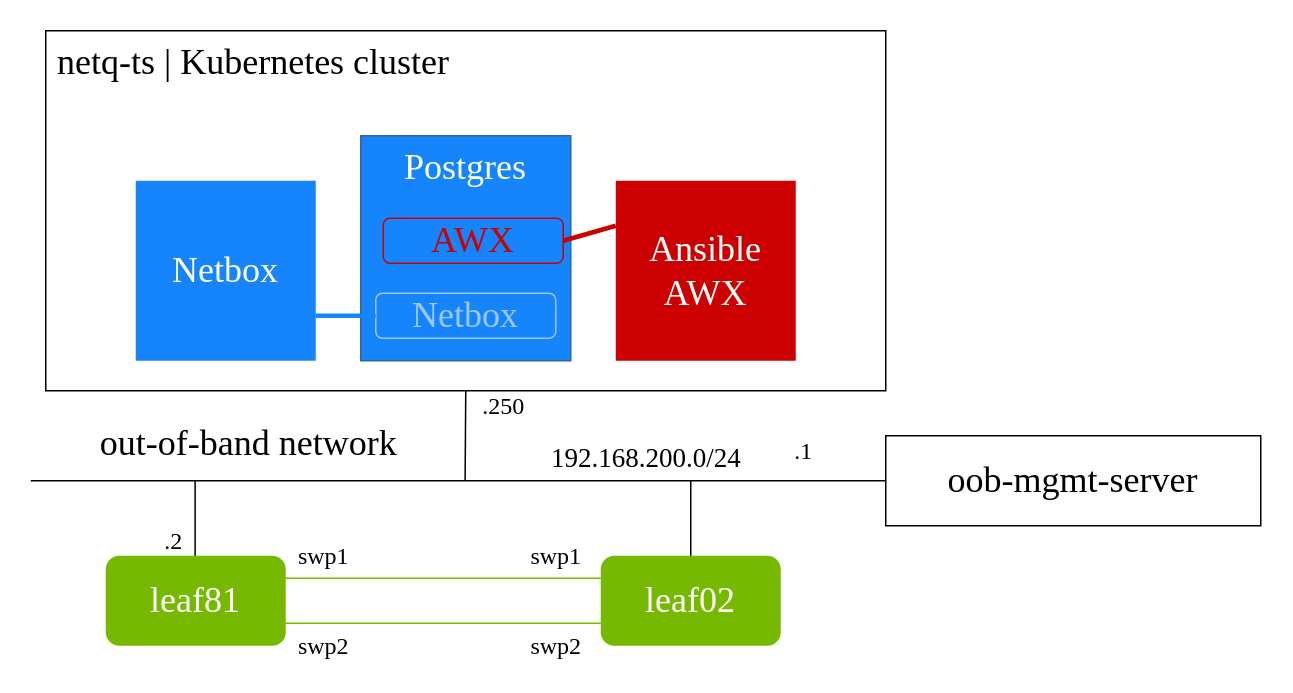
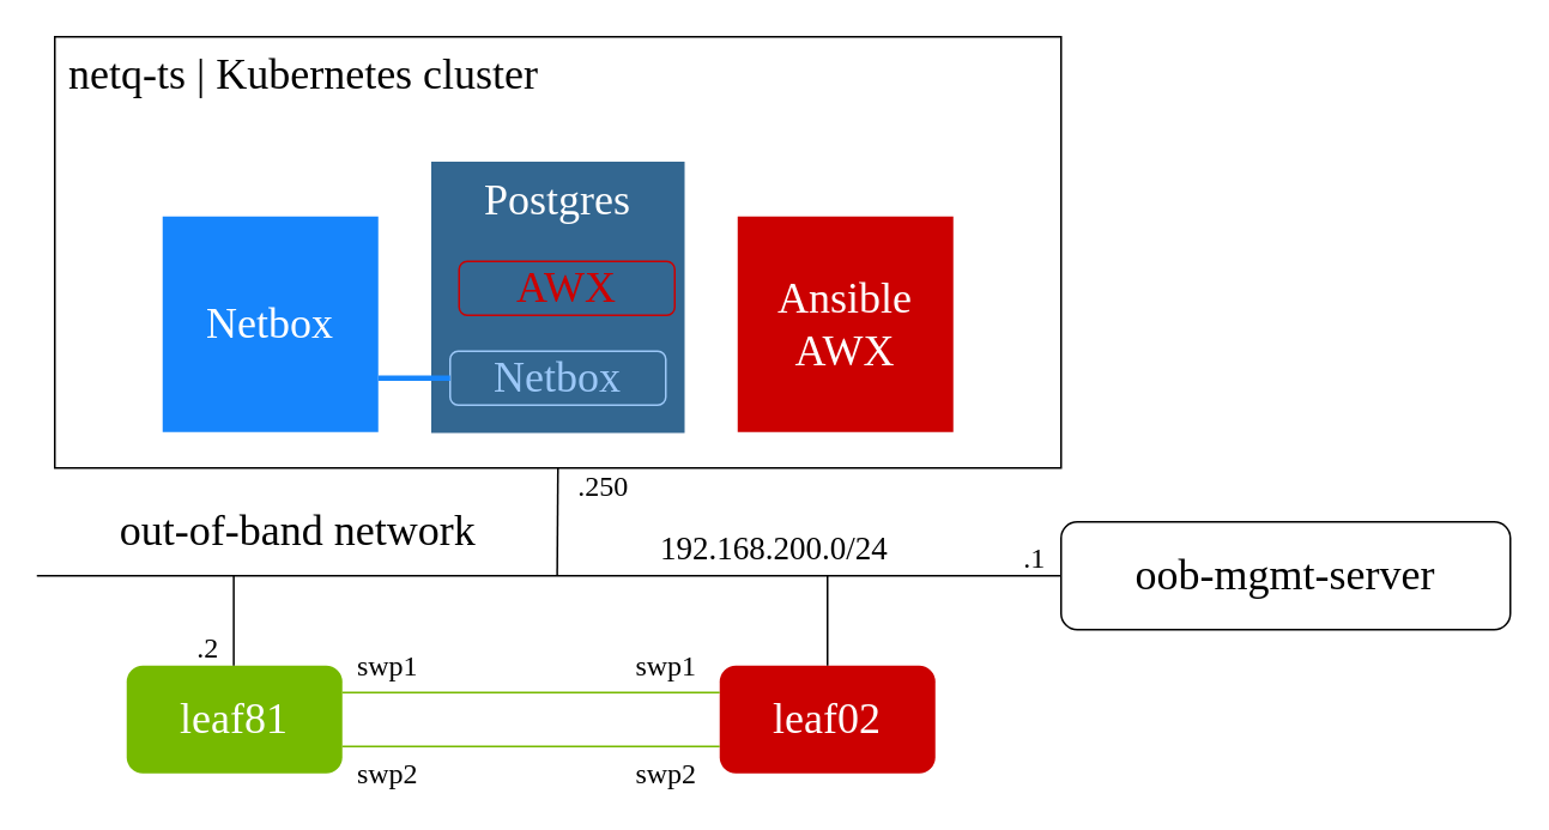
  <mxCell id="0" />
  <mxCell id="1" parent="0" />
  <mxCell id="2" value="&amp;nbsp;netq-ts | Kubernetes cluster" style="rounded=0;whiteSpace=wrap;html=1;fontFamily=Montserrat;fontSource=https%3A%2F%2Ffonts.googleapis.com%2Fcss%3Ffamily%3DMontserrat;fontSize=24;fillColor=none;verticalAlign=top;align=left;" parent="1" vertex="1"><mxGeometry x="30" y="20" width="560" height="240" as="geometry" /></mxCell>
  <mxCell id="3" value="Netbox" style="rounded=0;whiteSpace=wrap;html=1;fontFamily=Montserrat;fontSource=https%3A%2F%2Ffonts.googleapis.com%2Fcss%3Ffamily%3DMontserrat;fontSize=24;fontColor=#FFFFFF;fillColor=#1685FC;strokeColor=none;" parent="1" vertex="1"><mxGeometry x="90" y="120" width="120" height="120" as="geometry" /></mxCell>
- <mxCell id="4" value="Postgres" style="rounded=0;whiteSpace=wrap;html=1;fontFamily=Montserrat;fontSource=https%3A%2F%2Ffonts.googleapis.com%2Fcss%3Ffamily%3DMontserrat;fontSize=24;verticalAlign=top;strokeColor=#336791;fillColor=#1685fc;fontColor=#FFFFFF;" parent="1" vertex="1"><mxGeometry x="240" y="90" width="140" height="150" as="geometry" /></mxCell>
+ <mxCell id="4" value="Postgres" style="rounded=0;whiteSpace=wrap;html=1;fontFamily=Montserrat;fontSource=https%3A%2F%2Ffonts.googleapis.com%2Fcss%3Ffamily%3DMontserrat;fontSize=24;verticalAlign=top;strokeColor=#336791;fillColor=#336791;fontColor=#FFFFFF;" parent="1" vertex="1"><mxGeometry x="240" y="90" width="140" height="150" as="geometry" /></mxCell>
  <mxCell id="5" value="Ansible AWX" style="rounded=0;whiteSpace=wrap;html=1;fontFamily=Montserrat;fontSource=https%3A%2F%2Ffonts.googleapis.com%2Fcss%3Ffamily%3DMontserrat;fontSize=24;fillColor=#CC0000;strokeColor=none;fontColor=#FFFFFF;" parent="1" vertex="1"><mxGeometry x="410" y="120" width="120" height="120" as="geometry" /></mxCell>
  <mxCell id="6" value="Netbox" style="rounded=1;whiteSpace=wrap;html=1;fontFamily=Montserrat;fontSource=https%3A%2F%2Ffonts.googleapis.com%2Fcss%3Ffamily%3DMontserrat;fontSize=24;fillColor=none;fontColor=#9CC8F8;strokeColor=#9CC8F8;" parent="1" vertex="1"><mxGeometry x="250" y="195" width="120" height="30" as="geometry" /></mxCell>
  <mxCell id="7" value="AWX" style="rounded=1;whiteSpace=wrap;html=1;fontFamily=Montserrat;fontSource=https%3A%2F%2Ffonts.googleapis.com%2Fcss%3Ffamily%3DMontserrat;fontSize=24;strokeColor=#CC0000;fillColor=none;fontColor=#CC0000;" parent="1" vertex="1"><mxGeometry x="255" y="145" width="120" height="30" as="geometry" /></mxCell>
- <mxCell id="8" value="" style="endArrow=none;html=1;fontFamily=Montserrat;fontSource=https%3A%2F%2Ffonts.googleapis.com%2Fcss%3Ffamily%3DMontserrat;fontSize=24;fontColor=#FFFFFF;entryX=0;entryY=0.25;entryDx=0;entryDy=0;exitX=1;exitY=0.5;exitDx=0;exitDy=0;strokeColor=#CC0000;strokeWidth=3;" parent="1" source="7" target="5" edge="1"><mxGeometry width="50" height="50" relative="1" as="geometry"><mxPoint x="310" y="220" as="sourcePoint" /><mxPoint x="360" y="170" as="targetPoint" /></mxGeometry></mxCell>
  <mxCell id="9" value="" style="endArrow=none;html=1;fontFamily=Montserrat;fontSource=https%3A%2F%2Ffonts.googleapis.com%2Fcss%3Ffamily%3DMontserrat;fontSize=24;fontColor=#FFFFFF;entryX=0;entryY=0.5;entryDx=0;entryDy=0;exitX=1;exitY=0.75;exitDx=0;exitDy=0;strokeColor=#1685FC;strokeWidth=3;" parent="1" source="3" target="6" edge="1"><mxGeometry width="50" height="50" relative="1" as="geometry"><mxPoint x="200" y="184.76" as="sourcePoint" /><mxPoint x="240" y="184.76" as="targetPoint" /></mxGeometry></mxCell>
  <mxCell id="10" value="leaf81" style="rounded=1;whiteSpace=wrap;html=1;fontFamily=Montserrat;fontSource=https%3A%2F%2Ffonts.googleapis.com%2Fcss%3Ffamily%3DMontserrat;fontSize=24;align=center;verticalAlign=middle;fillColor=#76B900;strokeColor=none;fontColor=#FFFFFF;" parent="1" vertex="1"><mxGeometry x="70" y="370" width="120" height="60" as="geometry" /></mxCell>
- <mxCell id="11" value="leaf02" style="rounded=1;whiteSpace=wrap;html=1;fontFamily=Montserrat;fontSource=https%3A%2F%2Ffonts.googleapis.com%2Fcss%3Ffamily%3DMontserrat;fontSize=24;fontColor=#FFFFFF;strokeColor=none;fillColor=#76B900;align=center;verticalAlign=middle;" parent="1" vertex="1"><mxGeometry x="400" y="370" width="120" height="60" as="geometry" /></mxCell>
+ <mxCell id="11" value="leaf02" style="rounded=1;whiteSpace=wrap;html=1;fontFamily=Montserrat;fontSource=https%3A%2F%2Ffonts.googleapis.com%2Fcss%3Ffamily%3DMontserrat;fontSize=24;fontColor=#FFFFFF;strokeColor=none;fillColor=#cc0000;align=center;verticalAlign=middle;" parent="1" vertex="1"><mxGeometry x="400" y="370" width="120" height="60" as="geometry" /></mxCell>
  <mxCell id="12" value="" style="endArrow=none;html=1;fontFamily=Montserrat;fontSource=https%3A%2F%2Ffonts.googleapis.com%2Fcss%3Ffamily%3DMontserrat;fontSize=24;fontColor=#000000;entryX=0;entryY=0.5;entryDx=0;entryDy=0;" parent="1" target="23" edge="1"><mxGeometry width="50" height="50" relative="1" as="geometry"><mxPoint x="20" y="320" as="sourcePoint" /><mxPoint x="580" y="320" as="targetPoint" /></mxGeometry></mxCell>
  <mxCell id="13" value="" style="endArrow=none;html=1;fontFamily=Montserrat;fontSource=https%3A%2F%2Ffonts.googleapis.com%2Fcss%3Ffamily%3DMontserrat;fontSize=24;fontColor=#000000;entryX=0.5;entryY=0;entryDx=0;entryDy=0;" parent="1" target="11" edge="1"><mxGeometry width="50" height="50" relative="1" as="geometry"><mxPoint x="460" y="320" as="sourcePoint" /><mxPoint x="590" y="330" as="targetPoint" /></mxGeometry></mxCell>
  <mxCell id="14" value="" style="endArrow=none;html=1;fontFamily=Montserrat;fontSource=https%3A%2F%2Ffonts.googleapis.com%2Fcss%3Ffamily%3DMontserrat;fontSize=24;fontColor=#000000;entryX=0.5;entryY=0;entryDx=0;entryDy=0;" parent="1" edge="1"><mxGeometry width="50" height="50" relative="1" as="geometry"><mxPoint x="129.58" y="320" as="sourcePoint" /><mxPoint x="129.58" y="370" as="targetPoint" /></mxGeometry></mxCell>
  <mxCell id="15" value="" style="endArrow=none;html=1;fontFamily=Montserrat;fontSource=https%3A%2F%2Ffonts.googleapis.com%2Fcss%3Ffamily%3DMontserrat;fontSize=24;fontColor=#000000;entryX=0.5;entryY=0;entryDx=0;entryDy=0;exitX=0.5;exitY=1;exitDx=0;exitDy=0;" parent="1" source="2" edge="1"><mxGeometry width="50" height="50" relative="1" as="geometry"><mxPoint x="309.58" y="270" as="sourcePoint" /><mxPoint x="309.58" y="320" as="targetPoint" /></mxGeometry></mxCell>
  <mxCell id="16" value="out-of-band network" style="text;html=1;align=center;verticalAlign=middle;resizable=0;points=[];autosize=1;fontSize=24;fontFamily=Montserrat;fontColor=#000000;rounded=1;dashed=1;" parent="1" vertex="1"><mxGeometry x="30" y="280" width="270" height="30" as="geometry" /></mxCell>
  <mxCell id="17" value="" style="endArrow=none;html=1;fontFamily=Montserrat;fontSource=https%3A%2F%2Ffonts.googleapis.com%2Fcss%3Ffamily%3DMontserrat;fontSize=24;fontColor=#FFFFFF;exitX=1;exitY=0.25;exitDx=0;exitDy=0;entryX=0;entryY=0.25;entryDx=0;entryDy=0;strokeColor=#76B900;" parent="1" source="10" target="11" edge="1"><mxGeometry width="50" height="50" relative="1" as="geometry"><mxPoint x="310" y="190" as="sourcePoint" /><mxPoint x="360" y="140" as="targetPoint" /></mxGeometry></mxCell>
  <mxCell id="18" value="" style="endArrow=none;html=1;fontFamily=Montserrat;fontSource=https%3A%2F%2Ffonts.googleapis.com%2Fcss%3Ffamily%3DMontserrat;fontSize=24;fontColor=#FFFFFF;exitX=1;exitY=0.75;exitDx=0;exitDy=0;entryX=0;entryY=0.75;entryDx=0;entryDy=0;strokeColor=#76B900;" parent="1" source="10" target="11" edge="1"><mxGeometry width="50" height="50" relative="1" as="geometry"><mxPoint x="200" y="395" as="sourcePoint" /><mxPoint x="410" y="395" as="targetPoint" /></mxGeometry></mxCell>
  <mxCell id="19" value="swp1" style="text;html=1;align=center;verticalAlign=middle;resizable=0;points=[];autosize=1;strokeColor=none;fontSize=16;fontFamily=Montserrat;" parent="1" vertex="1"><mxGeometry x="190" y="360" width="50" height="20" as="geometry" /></mxCell>
  <mxCell id="20" value="swp2" style="text;html=1;align=center;verticalAlign=middle;resizable=0;points=[];autosize=1;strokeColor=none;fontSize=16;fontFamily=Montserrat;" parent="1" vertex="1"><mxGeometry x="185" y="420" width="60" height="20" as="geometry" /></mxCell>
  <mxCell id="21" value="swp1" style="text;html=1;align=center;verticalAlign=middle;resizable=0;points=[];autosize=1;strokeColor=none;fontSize=16;fontFamily=Montserrat;" parent="1" vertex="1"><mxGeometry x="345" y="360" width="50" height="20" as="geometry" /></mxCell>
  <mxCell id="22" value="swp2" style="text;html=1;align=center;verticalAlign=middle;resizable=0;points=[];autosize=1;strokeColor=none;fontSize=16;fontFamily=Montserrat;" parent="1" vertex="1"><mxGeometry x="340" y="420" width="60" height="20" as="geometry" /></mxCell>
- <mxCell id="23" value="oob-mgmt-server" style="whiteSpace=wrap;html=1;fontFamily=Montserrat;fontSource=https%3A%2F%2Ffonts.googleapis.com%2Fcss%3Ffamily%3DMontserrat;fontSize=24;align=center;verticalAlign=middle;fillColor=none;rounded=0;" parent="1" vertex="1"><mxGeometry x="590" y="290" width="250" height="60" as="geometry" /></mxCell>
+ <mxCell id="23" value="oob-mgmt-server" style="rounded=1;whiteSpace=wrap;html=1;fontFamily=Montserrat;fontSource=https%3A%2F%2Ffonts.googleapis.com%2Fcss%3Ffamily%3DMontserrat;fontSize=24;align=center;verticalAlign=middle;fillColor=none;" parent="1" vertex="1"><mxGeometry x="590" y="290" width="250" height="60" as="geometry" /></mxCell>
  <mxCell id="24" value="192.168.200.0/24" style="text;html=1;align=center;verticalAlign=middle;resizable=0;points=[];autosize=1;strokeColor=none;fontSize=18;fontFamily=Montserrat;fontColor=#000000;" parent="1" vertex="1"><mxGeometry x="350" y="290" width="160" height="30" as="geometry" /></mxCell>
  <mxCell id="25" value=".2" style="text;html=1;align=center;verticalAlign=middle;resizable=0;points=[];autosize=1;strokeColor=none;fontSize=16;fontFamily=Montserrat;" parent="1" vertex="1"><mxGeometry x="100" y="350" width="30" height="20" as="geometry" /></mxCell>
- <mxCell id="26" value=".1" style="text;html=1;align=center;verticalAlign=middle;resizable=0;points=[];autosize=1;strokeColor=none;fontSize=16;fontFamily=Montserrat;" parent="1" vertex="1"><mxGeometry x="525" y="290" width="20" height="20" as="geometry" /></mxCell>
+ <mxCell id="26" value=".1" style="text;html=1;align=center;verticalAlign=middle;resizable=0;points=[];autosize=1;strokeColor=none;fontSize=16;fontFamily=Montserrat;" parent="1" vertex="1"><mxGeometry x="565" y="300" width="20" height="20" as="geometry" /></mxCell>
  <mxCell id="27" value=".250" style="text;html=1;align=center;verticalAlign=middle;resizable=0;points=[];autosize=1;strokeColor=none;fontSize=16;fontFamily=Montserrat;" parent="1" vertex="1"><mxGeometry x="310" y="260" width="50" height="20" as="geometry" /></mxCell>
